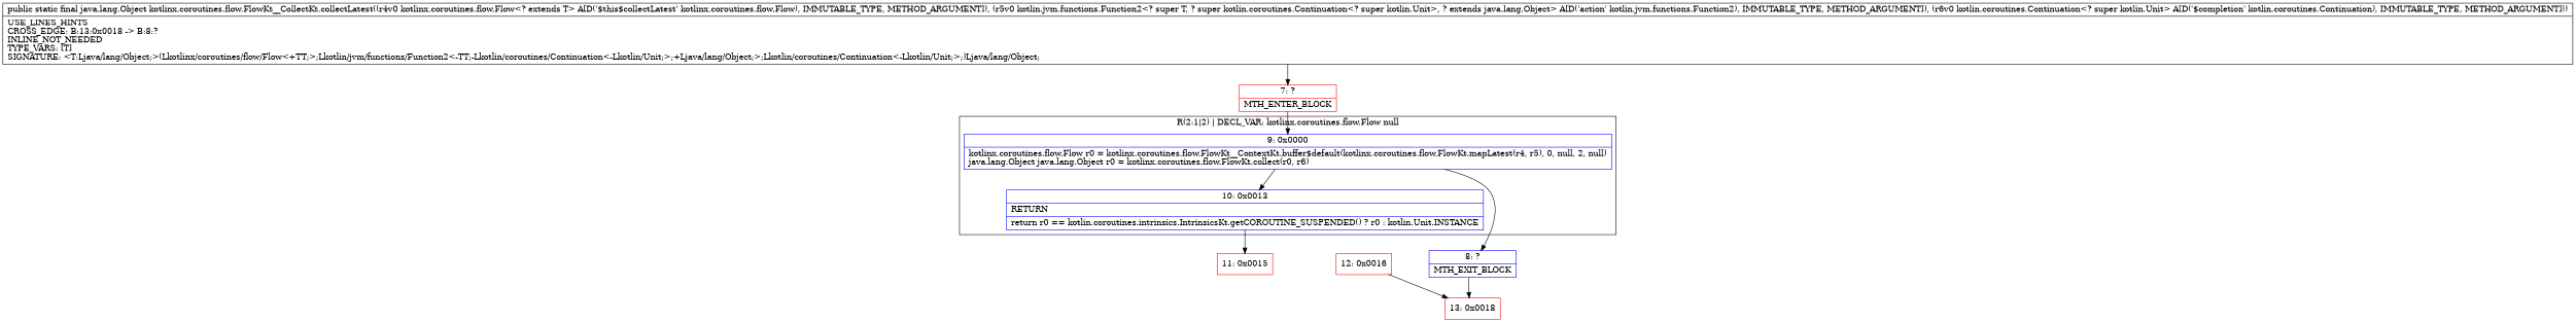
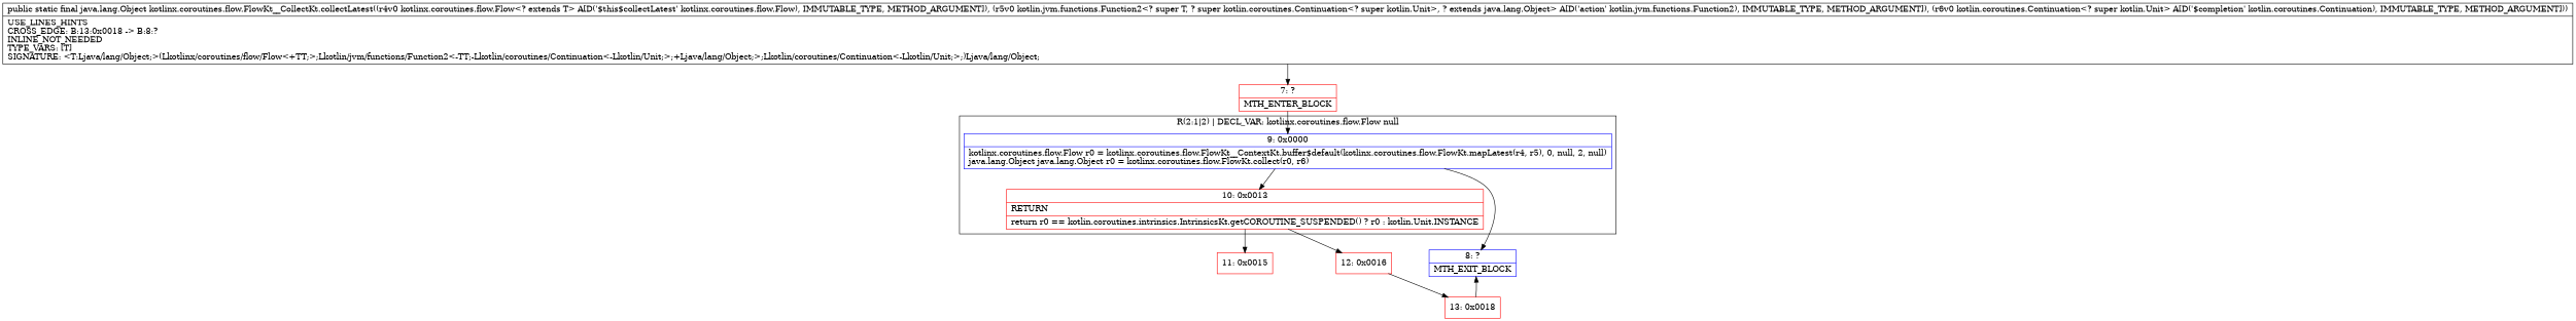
  digraph {
    node [color=red shape=record]
    n1 [color=blue label="{9\:\ 0x0000|kotlinx.coroutines.flow.Flow r0 = kotlinx.coroutines.flow.FlowKt__ContextKt.buffer$default(kotlinx.coroutines.flow.FlowKt.mapLatest(r4, r5), 0, null, 2, null)\ljava.lang.Object java.lang.Object r0 = kotlinx.coroutines.flow.FlowKt.collect(r0, r6)\l}"]
-   n2 [color=blue label="{10\:\ 0x0013|RETURN\l|return r0 == kotlin.coroutines.intrinsics.IntrinsicsKt.getCOROUTINE_SUSPENDED() ? r0 : kotlin.Unit.INSTANCE\l}"]
+   n2 [label="{10\:\ 0x0013|RETURN\l|return r0 == kotlin.coroutines.intrinsics.IntrinsicsKt.getCOROUTINE_SUSPENDED() ? r0 : kotlin.Unit.INSTANCE\l}"]
    n3 [color=blue label="{8\:\ ?|MTH_EXIT_BLOCK\l}"]
    n4 [label="{11\:\ 0x0015}"]
    n5 [label="{12\:\ 0x0016}"]
    n6 [label="{13\:\ 0x0018}"]
    n7 [label="{7\:\ ?|MTH_ENTER_BLOCK\l}"]
    n8 [label="{public static final java.lang.Object kotlinx.coroutines.flow.FlowKt__CollectKt.collectLatest((r4v0 kotlinx.coroutines.flow.Flow\<? extends T\> A[D('$this$collectLatest' kotlinx.coroutines.flow.Flow), IMMUTABLE_TYPE, METHOD_ARGUMENT]), (r5v0 kotlin.jvm.functions.Function2\<? super T, ? super kotlin.coroutines.Continuation\<? super kotlin.Unit\>, ? extends java.lang.Object\> A[D('action' kotlin.jvm.functions.Function2), IMMUTABLE_TYPE, METHOD_ARGUMENT]), (r6v0 kotlin.coroutines.Continuation\<? super kotlin.Unit\> A[D('$completion' kotlin.coroutines.Continuation), IMMUTABLE_TYPE, METHOD_ARGUMENT]))  | USE_LINES_HINTS\lCROSS_EDGE: B:13:0x0018 \-\> B:8:?\lINLINE_NOT_NEEDED\lTYPE_VARS: [T]\lSIGNATURE: \<T:Ljava\/lang\/Object;\>(Lkotlinx\/coroutines\/flow\/Flow\<+TT;\>;Lkotlin\/jvm\/functions\/Function2\<\-TT;\-Lkotlin\/coroutines\/Continuation\<\-Lkotlin\/Unit;\>;+Ljava\/lang\/Object;\>;Lkotlin\/coroutines\/Continuation\<\-Lkotlin\/Unit;\>;)Ljava\/lang\/Object;\l}" color=""]
    subgraph cluster_1 {
      label="R(2:1|2) | DECL_VAR: kotlinx.coroutines.flow.Flow null\l"
      n1
      n2
    }
    n1 -> n2
    n1 -> n3
    n2 -> n4
+   n2 -> n5
    n5 -> n6
-   n3 -> n6
+   n6 -> n3
    n7 -> n1
    n8 -> n7
  }
